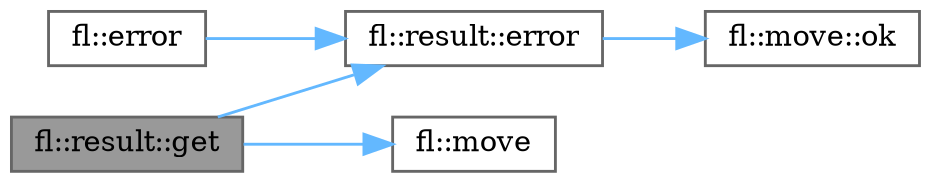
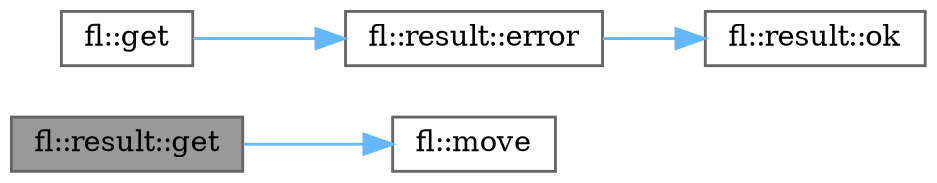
  digraph {
    fontname="DejaVu Serif"
    rankdir=LR
    node [color=grey40 fillcolor=white fontname="DejaVu Serif" fontsize=10 shape=box style=filled]
    edge [color=steelblue1 fontname="DejaVu Serif" fontsize=10 labelfontname=Helvetica labelfontsize=10 style=solid]
    n1 [color=gray40 fillcolor=grey60 fontcolor=black height=0.2 label="fl::result::get" width=0.4]
    n2 [height=0.2 label="fl::result::error" width=0.4]
    n3 [height=0.2 label="fl::move" width=0.4]
-   n4 [height=0.2 label="fl::move::ok" width=0.4]
-   n5 [height=0.2 label="fl::error" width=0.4]
-   n1 -> n2
+   n4 [height=0.2 label="fl::result::ok" width=0.4]
+   n5 [height=0.2 label="fl::get" width=0.4]
    n1 -> n3
    n2 -> n4
    n5 -> n2
  }
